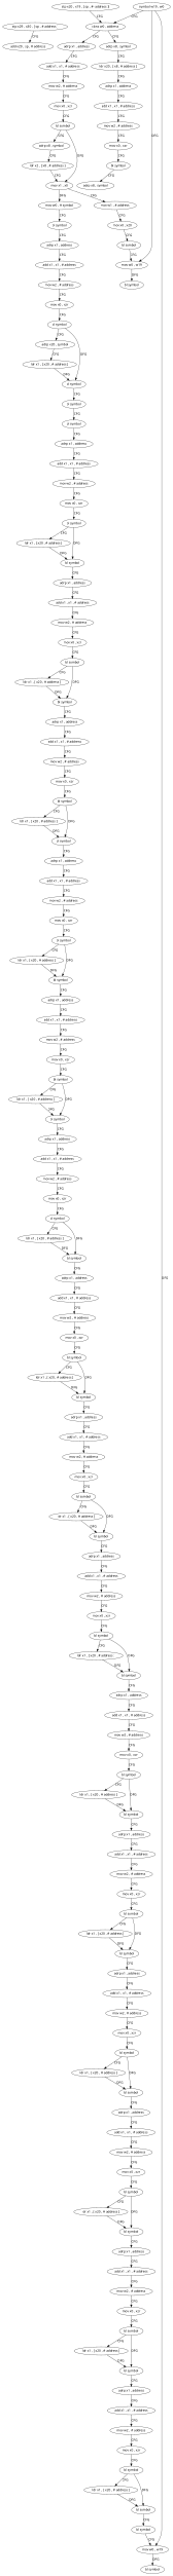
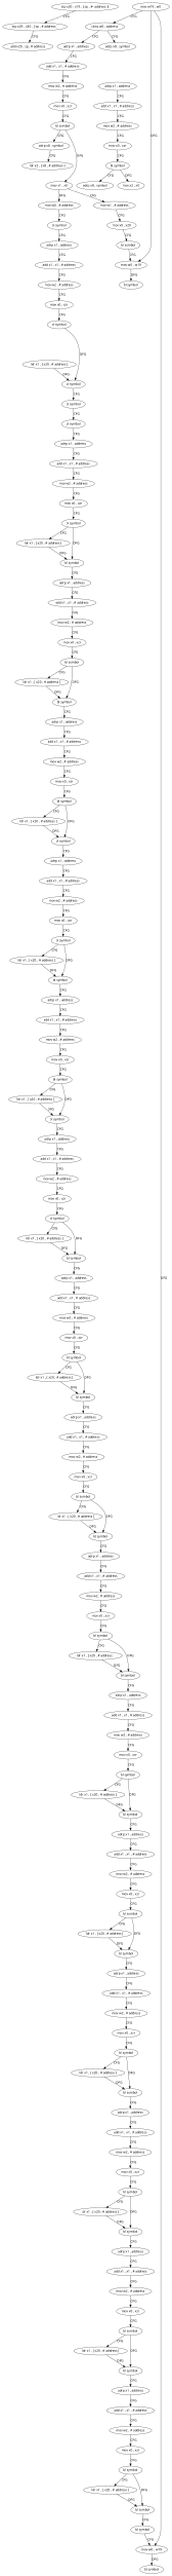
  digraph {
    fontname="Noto Sans"
    node [fontname="Noto Sans"]
    edge [fontname="Noto Sans"]
    n1 [label="stp x20 , x19 , [ sp , #- address ]!"]
    n2 [label="stp x29 , x30 , [ sp , # address ]"]
    n3 [label="add x29 , sp , # address"]
-   n4 [label="symbol w19 , w0"]
+   n4 [label="mov w19 , w0"]
    n5 [label="cbnz w0 , address"]
    n6 [label="mov w0 , w19"]
    n7 [label="mov w0 , w19"]
    n8 [label="adrp x8 , symbol"]
    n9 [label="adrp x1 , address"]
    n10 [label="bl symbol"]
    n11 [label="bl symbol"]
-   n12 [label="ldr x20 , [ x8 , # address ]"]
    n13 [label="add x1 , x1 , # address"]
    n14 [label="adrp x1 , address"]
    n15 [label="mov w2 , # address"]
    n16 [label="add x1 , x1 , # address"]
    n17 [label="mov w2 , # address"]
    n18 [label="mov x0 , xzr"]
    n19 [label="bl symbol"]
    n20 [label="adrp x8 , symbol"]
+   n21 [label="mov x2 , x0"]
    n22 [label="mov w1 , # address"]
    n23 [label="mov x0 , x20"]
    n24 [label="bl symbol"]
    n25 [label="mov x0 , xzr"]
    n26 [label="bl symbol"]
    n27 [label="adrp x8 , symbol"]
    n28 [label="mov x1 , x0"]
    n29 [label="ldr x2 , [ x8 , # address ]"]
-   n30 [label="mov w0 , # symbol"]
+   n30 [label="mov w0 , # address"]
    n31 [label="bl symbol"]
    n32 [label="adrp x1 , address"]
    n33 [label="add x1 , x1 , # address"]
    n34 [label="mov w2 , # address"]
    n35 [label="mov x0 , xzr"]
    n36 [label="bl symbol"]
-   n37 [label="adrp x20 , symbol"]
    n38 [label="bl symbol"]
    n39 [label="ldr x1 , [ x20 , # address ]"]
    n40 [label="bl symbol"]
    n41 [label="bl symbol"]
    n42 [label="adrp x1 , address"]
    n43 [label="add x1 , x1 , # address"]
    n44 [label="mov w2 , # address"]
    n45 [label="mov x0 , xzr"]
    n46 [label="bl symbol"]
    n47 [label="ldr x1 , [ x20 , # address ]"]
    n48 [label="bl symbol"]
    n49 [label="adrp x1 , address"]
    n50 [label="add x1 , x1 , # address"]
    n51 [label="mov w2 , # address"]
    n52 [label="mov x0 , xzr"]
    n53 [label="bl symbol"]
    n54 [label="ldr x1 , [ x20 , # address ]"]
    n55 [label="bl symbol"]
    n56 [label="adrp x1 , address"]
    n57 [label="add x1 , x1 , # address"]
    n58 [label="mov w2 , # address"]
    n59 [label="mov x0 , xzr"]
    n60 [label="bl symbol"]
    n61 [label="ldr x1 , [ x20 , # address ]"]
    n62 [label="bl symbol"]
    n63 [label="adrp x1 , address"]
    n64 [label="add x1 , x1 , # address"]
    n65 [label="mov w2 , # address"]
    n66 [label="mov x0 , xzr"]
    n67 [label="bl symbol"]
    n68 [label="ldr x1 , [ x20 , # address ]"]
    n69 [label="bl symbol"]
    n70 [label="adrp x1 , address"]
    n71 [label="add x1 , x1 , # address"]
    n72 [label="mov w2 , # address"]
    n73 [label="mov x0 , xzr"]
    n74 [label="bl symbol"]
    n75 [label="ldr x1 , [ x20 , # address ]"]
    n76 [label="bl symbol"]
    n77 [label="adrp x1 , address"]
    n78 [label="add x1 , x1 , # address"]
    n79 [label="mov w2 , # address"]
    n80 [label="mov x0 , xzr"]
    n81 [label="bl symbol"]
    n82 [label="ldr x1 , [ x20 , # address ]"]
    n83 [label="bl symbol"]
    n84 [label="adrp x1 , address"]
    n85 [label="add x1 , x1 , # address"]
    n86 [label="mov w2 , # address"]
    n87 [label="mov x0 , xzr"]
    n88 [label="bl symbol"]
    n89 [label="ldr x1 , [ x20 , # address ]"]
    n90 [label="bl symbol"]
    n91 [label="adrp x1 , address"]
    n92 [label="add x1 , x1 , # address"]
    n93 [label="mov w2 , # address"]
    n94 [label="mov x0 , xzr"]
    n95 [label="bl symbol"]
    n96 [label="ldr x1 , [ x20 , # address ]"]
    n97 [label="bl symbol"]
    n98 [label="adrp x1 , address"]
    n99 [label="add x1 , x1 , # address"]
    n100 [label="mov w2 , # address"]
    n101 [label="mov x0 , xzr"]
    n102 [label="bl symbol"]
    n103 [label="ldr x1 , [ x20 , # address ]"]
    n104 [label="bl symbol"]
    n105 [label="adrp x1 , address"]
    n106 [label="add x1 , x1 , # address"]
    n107 [label="mov w2 , # address"]
    n108 [label="mov x0 , xzr"]
    n109 [label="bl symbol"]
    n110 [label="ldr x1 , [ x20 , # address ]"]
    n111 [label="bl symbol"]
    n112 [label="adrp x1 , address"]
    n113 [label="add x1 , x1 , # address"]
    n114 [label="mov w2 , # address"]
    n115 [label="mov x0 , xzr"]
    n116 [label="bl symbol"]
    n117 [label="ldr x1 , [ x20 , # address ]"]
    n118 [label="bl symbol"]
    n119 [label="adrp x1 , address"]
    n120 [label="add x1 , x1 , # address"]
    n121 [label="mov w2 , # address"]
    n122 [label="mov x0 , xzr"]
    n123 [label="bl symbol"]
    n124 [label="ldr x1 , [ x20 , # address ]"]
    n125 [label="bl symbol"]
    n126 [label="adrp x1 , address"]
    n127 [label="add x1 , x1 , # address"]
    n128 [label="mov w2 , # address"]
    n129 [label="mov x0 , xzr"]
    n130 [label="bl symbol"]
    n131 [label="ldr x1 , [ x20 , # address ]"]
    n132 [label="bl symbol"]
    n133 [label="adrp x1 , address"]
    n134 [label="add x1 , x1 , # address"]
    n135 [label="mov w2 , # address"]
    n136 [label="mov x0 , xzr"]
    n137 [label="bl symbol"]
    n138 [label="ldr x1 , [ x20 , # address ]"]
    n139 [label="bl symbol"]
    n140 [label="adrp x1 , address"]
    n141 [label="add x1 , x1 , # address"]
    n142 [label="mov w2 , # address"]
    n143 [label="mov x0 , xzr"]
    n144 [label="bl symbol"]
    n145 [label="ldr x1 , [ x20 , # address ]"]
    n146 [label="bl symbol"]
    n147 [label="bl symbol"]
-   n1 -> n5 [label=CFG]
+   n1 -> n2 [label=CFG]
    n2 -> n3 [label=CFG]
    n4 -> n5 [label=CFG]
    n4 -> n6 [label=DFG]
    n4 -> n7 [label=DFG]
    n5 -> n8 [label=CFG]
    n5 -> n9 [label=CFG]
    n6 -> n10 [label=DFG]
    n7 -> n11 [label=DFG]
-   n8 -> n12 [label=CFG]
    n9 -> n13 [label=CFG]
-   n12 -> n14 [label=CFG]
    n13 -> n15 [label=CFG]
    n14 -> n16 [label=CFG]
    n15 -> n25 [label=CFG]
    n16 -> n17 [label=CFG]
    n17 -> n18 [label=CFG]
    n18 -> n19 [label=CFG]
    n19 -> n20 [label=CFG]
+   n19 -> n21 [label=DFG]
    n22 -> n23 [label=CFG]
    n23 -> n24 [label=CFG]
    n24 -> n6 [label=CFG]
    n25 -> n26 [label=CFG]
    n26 -> n27 [label=CFG]
    n26 -> n28 [label=DFG]
    n27 -> n29 [label=CFG]
    n28 -> n22 [label=CFG]
    n28 -> n30 [label=DFG]
-   n29 -> n28 [label=CFG]
    n30 -> n31 [label=CFG]
    n31 -> n32 [label=CFG]
    n32 -> n33 [label=CFG]
    n33 -> n34 [label=CFG]
    n34 -> n35 [label=CFG]
    n35 -> n36 [label=CFG]
-   n36 -> n37 [label=CFG]
    n36 -> n38 [label=DFG]
-   n37 -> n39 [label=CFG]
    n38 -> n40 [label=CFG]
    n39 -> n38 [label=DFG]
    n40 -> n41 [label=CFG]
    n41 -> n42 [label=CFG]
    n42 -> n43 [label=CFG]
    n43 -> n44 [label=CFG]
    n44 -> n45 [label=CFG]
    n45 -> n46 [label=CFG]
    n46 -> n47 [label=CFG]
    n46 -> n48 [label=DFG]
    n47 -> n48 [label=DFG]
    n48 -> n49 [label=CFG]
    n49 -> n50 [label=CFG]
    n50 -> n51 [label=CFG]
    n51 -> n52 [label=CFG]
    n52 -> n53 [label=CFG]
    n53 -> n54 [label=CFG]
    n53 -> n55 [label=DFG]
    n54 -> n55 [label=DFG]
    n55 -> n56 [label=CFG]
    n56 -> n57 [label=CFG]
    n57 -> n58 [label=CFG]
    n58 -> n59 [label=CFG]
    n59 -> n60 [label=CFG]
    n60 -> n61 [label=CFG]
    n60 -> n62 [label=DFG]
    n61 -> n62 [label=DFG]
    n62 -> n63 [label=CFG]
    n63 -> n64 [label=CFG]
    n64 -> n65 [label=CFG]
    n65 -> n66 [label=CFG]
    n66 -> n67 [label=CFG]
    n67 -> n68 [label=CFG]
    n67 -> n69 [label=DFG]
    n68 -> n69 [label=DFG]
    n69 -> n70 [label=CFG]
    n70 -> n71 [label=CFG]
    n71 -> n72 [label=CFG]
    n72 -> n73 [label=CFG]
    n73 -> n74 [label=CFG]
    n74 -> n75 [label=CFG]
    n74 -> n76 [label=DFG]
    n75 -> n76 [label=DFG]
    n76 -> n77 [label=CFG]
    n77 -> n78 [label=CFG]
    n78 -> n79 [label=CFG]
    n79 -> n80 [label=CFG]
    n80 -> n81 [label=CFG]
    n81 -> n82 [label=CFG]
    n81 -> n83 [label=DFG]
    n82 -> n83 [label=DFG]
    n83 -> n84 [label=CFG]
    n84 -> n85 [label=CFG]
    n85 -> n86 [label=CFG]
    n86 -> n87 [label=CFG]
    n87 -> n88 [label=CFG]
    n88 -> n89 [label=CFG]
    n88 -> n90 [label=DFG]
    n89 -> n90 [label=DFG]
    n90 -> n91 [label=CFG]
    n91 -> n92 [label=CFG]
    n92 -> n93 [label=CFG]
    n93 -> n94 [label=CFG]
    n94 -> n95 [label=CFG]
    n95 -> n96 [label=CFG]
    n95 -> n97 [label=DFG]
    n96 -> n97 [label=DFG]
    n97 -> n98 [label=CFG]
    n98 -> n99 [label=CFG]
    n99 -> n100 [label=CFG]
    n100 -> n101 [label=CFG]
    n101 -> n102 [label=CFG]
    n102 -> n103 [label=CFG]
    n102 -> n104 [label=DFG]
    n103 -> n104 [label=DFG]
    n104 -> n105 [label=CFG]
    n105 -> n106 [label=CFG]
    n106 -> n107 [label=CFG]
    n107 -> n108 [label=CFG]
    n108 -> n109 [label=CFG]
    n109 -> n110 [label=CFG]
    n109 -> n111 [label=DFG]
    n110 -> n111 [label=DFG]
    n111 -> n112 [label=CFG]
    n112 -> n113 [label=CFG]
    n113 -> n114 [label=CFG]
    n114 -> n115 [label=CFG]
    n115 -> n116 [label=CFG]
    n116 -> n117 [label=CFG]
    n116 -> n118 [label=DFG]
    n117 -> n118 [label=DFG]
    n118 -> n119 [label=CFG]
    n119 -> n120 [label=CFG]
    n120 -> n121 [label=CFG]
    n121 -> n122 [label=CFG]
    n122 -> n123 [label=CFG]
    n123 -> n124 [label=CFG]
    n123 -> n125 [label=DFG]
    n124 -> n125 [label=DFG]
    n125 -> n126 [label=CFG]
    n126 -> n127 [label=CFG]
    n127 -> n128 [label=CFG]
    n128 -> n129 [label=CFG]
    n129 -> n130 [label=CFG]
    n130 -> n131 [label=CFG]
    n130 -> n132 [label=DFG]
    n131 -> n132 [label=DFG]
    n132 -> n133 [label=CFG]
    n133 -> n134 [label=CFG]
    n134 -> n135 [label=CFG]
    n135 -> n136 [label=CFG]
    n136 -> n137 [label=CFG]
    n137 -> n138 [label=CFG]
    n137 -> n139 [label=DFG]
    n138 -> n139 [label=DFG]
    n139 -> n140 [label=CFG]
    n140 -> n141 [label=CFG]
    n141 -> n142 [label=CFG]
    n142 -> n143 [label=CFG]
    n143 -> n144 [label=CFG]
    n144 -> n145 [label=CFG]
    n144 -> n146 [label=DFG]
    n145 -> n146 [label=DFG]
    n146 -> n147 [label=CFG]
    n147 -> n7 [label=CFG]
  }
